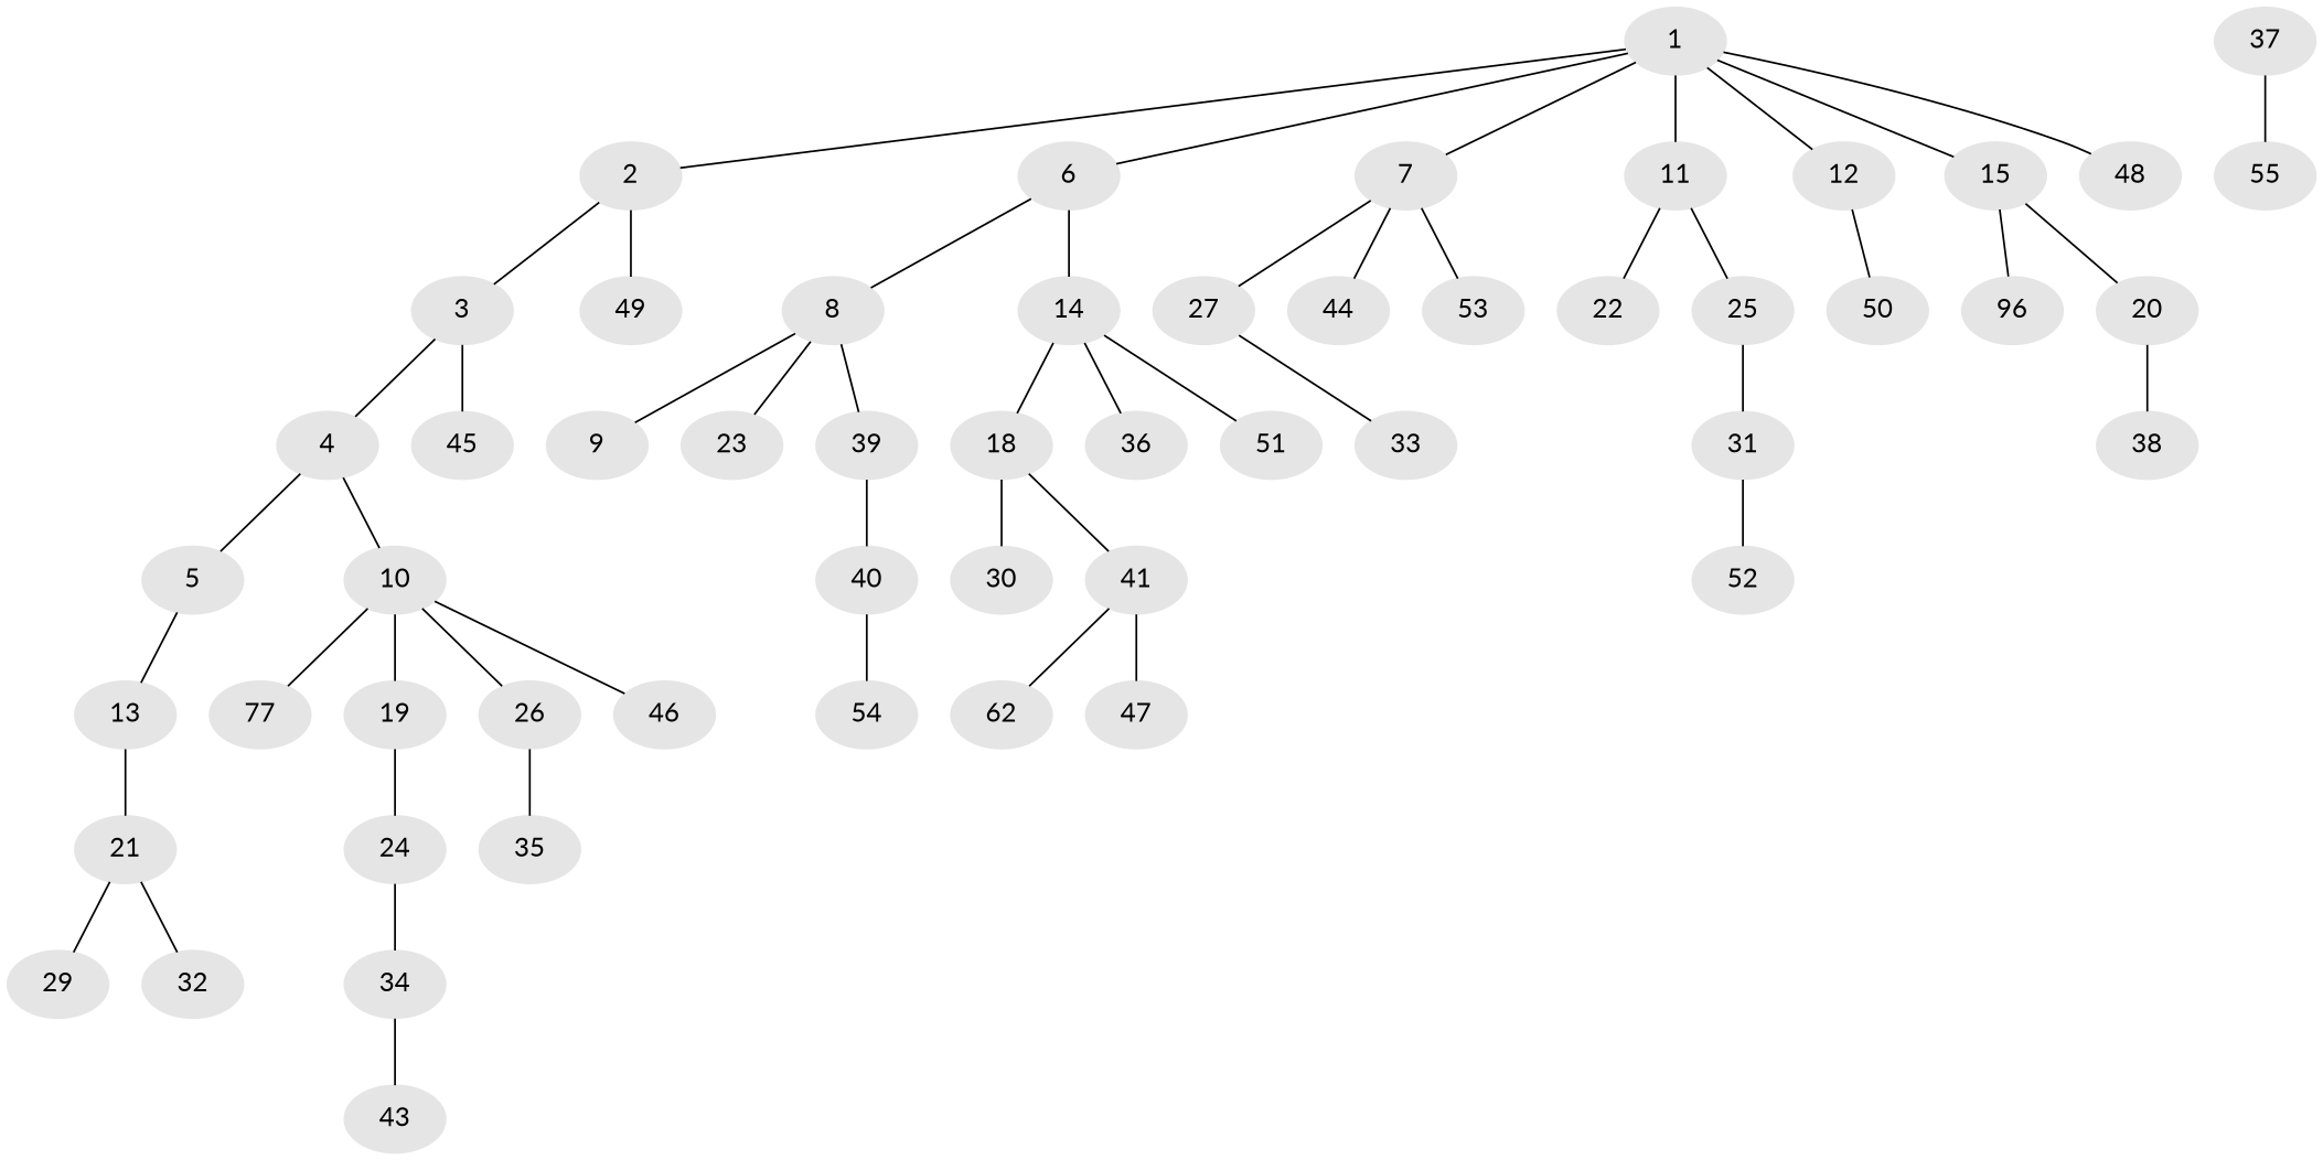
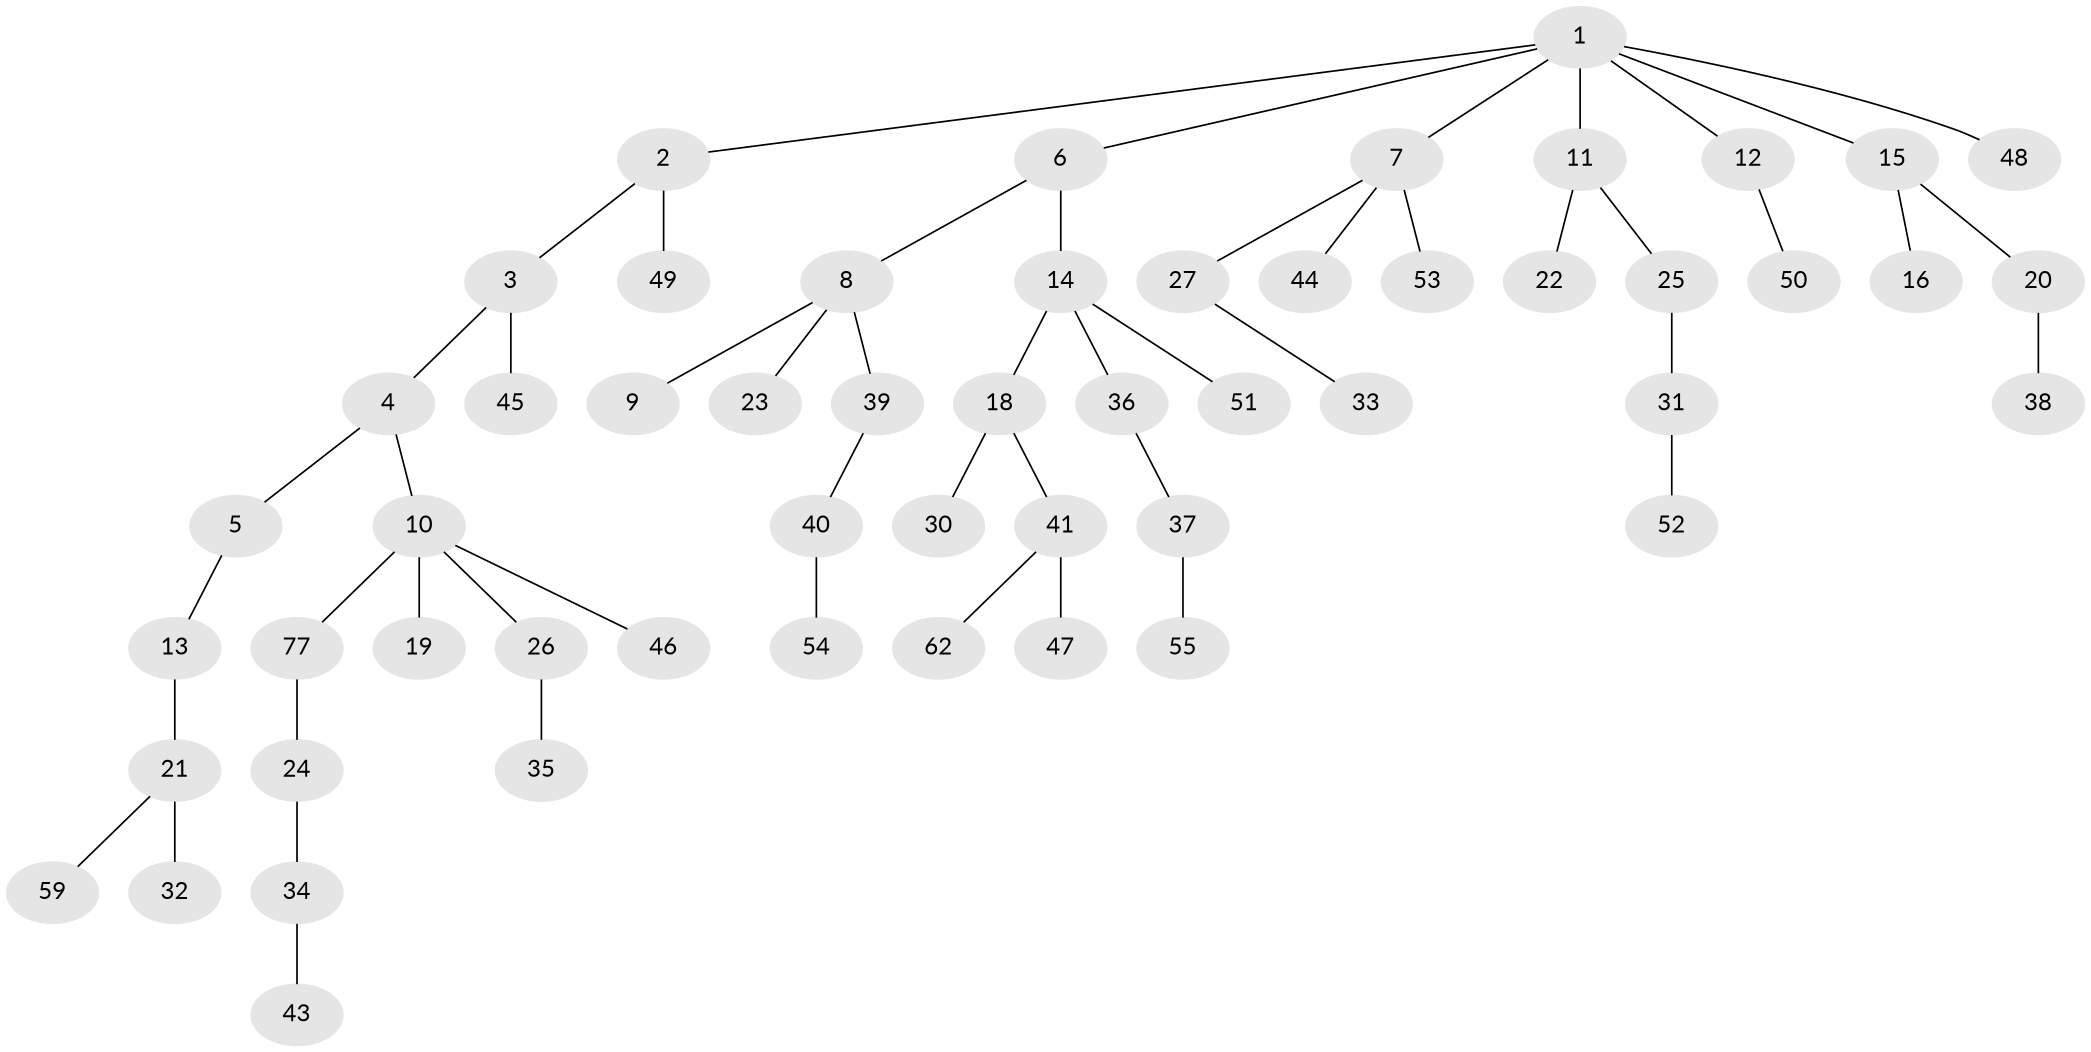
  graph {
    fontname=Lato
    node [color=gray90 fontname=Lato style=filled]
    edge [fontname=Lato]
    1
    2
    6
    7
    11
    12
    15
    48
    3
    49
    8
    14
    27
    44
    53
    22
    25
    50
-   16 [label=96]
+   16
    20
    4
    45
    5
    10
    13
    n26 [label=77]
    19
    26
    46
    21
    9
    23
    39
    18
    36
    51
    33
    40
    24
    35
    31
-   29
+   29 [label=59]
    32
    30
    41
    37
    38
    34
    n49 [label=62]
    47
    43
    52
    55
    54
    1 -- 2
    1 -- 6
    1 -- 7
    1 -- 11
    1 -- 12
    1 -- 15
    1 -- 48
    2 -- 3
    2 -- 49
    6 -- 8
    6 -- 14
    7 -- 27
    7 -- 44
    7 -- 53
    11 -- 22
    11 -- 25
    12 -- 50
    15 -- 16
    15 -- 20
    3 -- 4
    3 -- 45
    8 -- 9
    8 -- 23
    8 -- 39
    14 -- 18
    14 -- 36
    14 -- 51
    27 -- 33
    25 -- 31
    20 -- 38
    4 -- 5
    4 -- 10
    5 -- 13
    10 -- n26
    10 -- 19
    10 -- 26
    10 -- 46
    13 -- 21
-   19 -- 24
+   n26 -- 24
    26 -- 35
    21 -- 29
    21 -- 32
    39 -- 40
    18 -- 30
    18 -- 41
+   36 -- 37
    40 -- 54
    24 -- 34
    31 -- 52
    41 -- n49
    41 -- 47
    37 -- 55
    34 -- 43
  }
